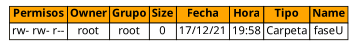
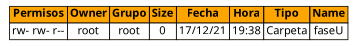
  digraph {
-   n1 [fontname="Century Gothic" label=< <table border='0' cellborder='1' cellspacing='0' bgcolor="Orange">      <tr> <td><b>Permisos</b></td><td><b>Owner</b></td><td><b>Grupo</b></td><td><b>Size</b></td><td><b>Fecha</b></td><td><b>Hora</b></td><td><b>Tipo</b></td><td><b>Name</b></td> </tr> <tr> <td bgcolor="white">rw- rw- r--</td> <td bgcolor="white">root</td><td bgcolor="white">root</td><td bgcolor="white">0</td><td bgcolor="white">17/12/21</td><td bgcolor="white">19:58</td><td bgcolor="white">Carpeta</td><td bgcolor="white">faseU</td> </tr>     </table>> shape=none]
+   n1 [fontname="Century Gothic" label=< <table border='0' cellborder='1' cellspacing='0' bgcolor="Orange">      <tr> <td><b>Permisos</b></td><td><b>Owner</b></td><td><b>Grupo</b></td><td><b>Size</b></td><td><b>Fecha</b></td><td><b>Hora</b></td><td><b>Tipo</b></td><td><b>Name</b></td> </tr> <tr> <td bgcolor="white">rw- rw- r--</td> <td bgcolor="white">root</td><td bgcolor="white">root</td><td bgcolor="white">0</td><td bgcolor="white">17/12/21</td><td bgcolor="white">19:38</td><td bgcolor="white">Carpeta</td><td bgcolor="white">faseU</td> </tr>     </table>> shape=none]
  }
